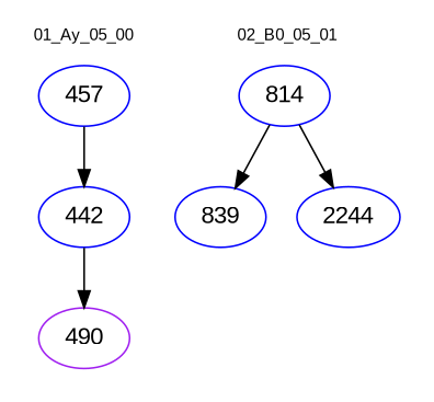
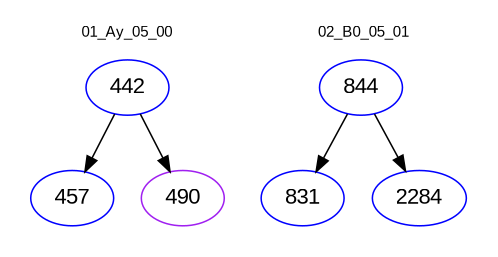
  digraph {
    fontname="Liberation Sans"
    node [color=blue fontname="Liberation Sans"]
    edge [color=black fontname="Liberation Sans"]
    n1 [label=457]
    n2 [label=442]
    n3 [color=purple label=490]
-   n4 [label=814]
-   n5 [label=839]
-   n6 [label=2244]
+   n4 [label=844]
+   n5 [label=831]
+   n6 [label=2284]
    subgraph cluster_1 {
      color=white
      fontsize=10
      label="01_Ay_05_00"
      n1
      n2
      n3
    }
    subgraph cluster_2 {
      color=white
      fontsize=10
      label="02_B0_05_01"
      n4
      n5
      n6
    }
-   n1 -> n2
+   n2 -> n1
    n2 -> n3
    n4 -> n5
    n4 -> n6
  }
